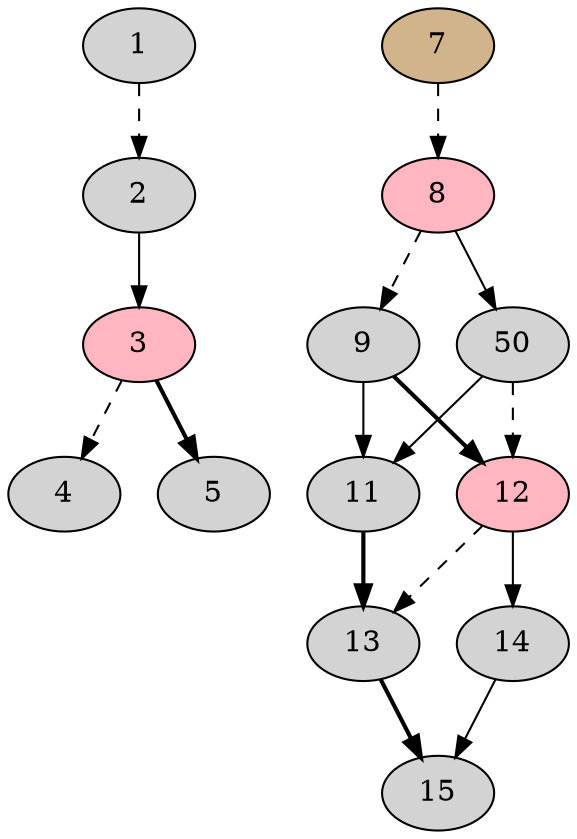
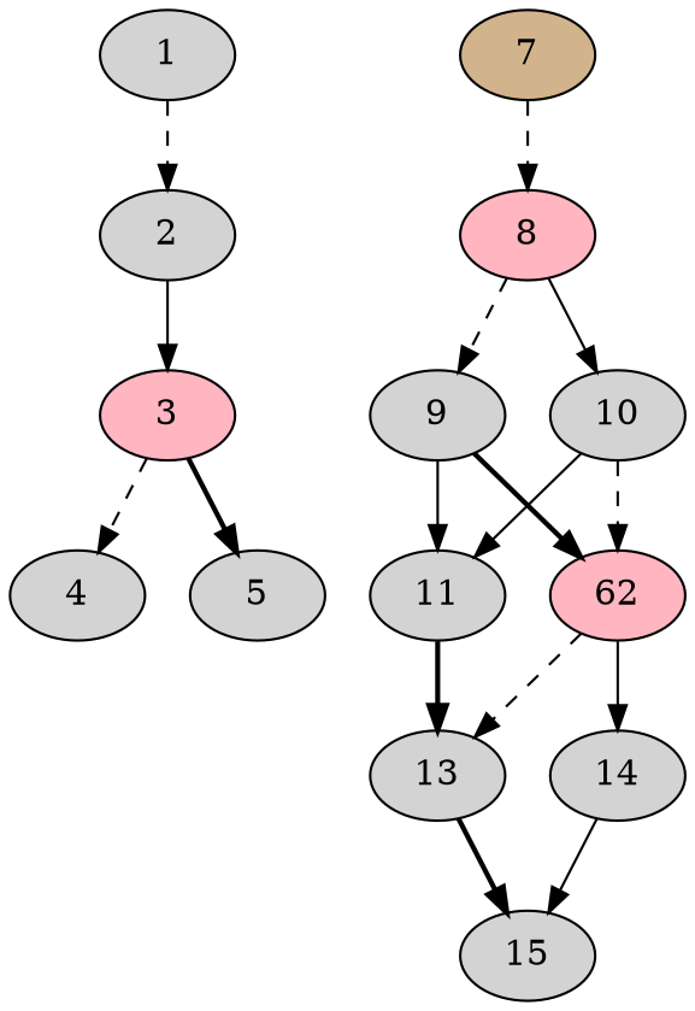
  digraph {
    node [alpha=0.07 fillcolor=lightgrey style=filled]
    edge [style=dashed]
    1 [expect_size=6440960]
    2 [alpha=0.16 expect_size=52357120]
    3 [expect_size=19391488 fillcolor=lightpink]
    4 [alpha=0.18 expect_size=46892032]
    5 [alpha=0.06 expect_size=48098304]
    7 [alpha=0.02 expect_size=33254400 fillcolor=tan]
    8 [alpha=0.01 expect_size=5835776 fillcolor=lightpink]
    9 [alpha=0.10 expect_size=15107072]
-   10 [alpha=0.05 expect_size=10099712 label=50]
+   10 [alpha=0.05 expect_size=10099712]
    11 [alpha=0.17 expect_size=7772160]
-   12 [alpha=0.11 expect_size=23683072 fillcolor=lightpink]
+   12 [alpha=0.11 expect_size=23683072 fillcolor=lightpink label=62]
    13 [alpha=0.04 expect_size=15202304]
    14 [alpha=0.14 expect_size=30631936]
    15 [alpha=0.19 expect_size=24850432]
    1 -> 2
    2 -> 3 [style=solid]
    3 -> 4
    3 -> 5 [style=bold]
    7 -> 8
    8 -> 9
    8 -> 10 [style=solid]
    9 -> 11 [style=solid]
    9 -> 12 [style=bold]
    10 -> 11 [style=solid]
    10 -> 12
    11 -> 13 [style=bold]
    12 -> 13
    12 -> 14 [style=solid]
    13 -> 15 [style=bold]
    14 -> 15 [style=solid]
  }
